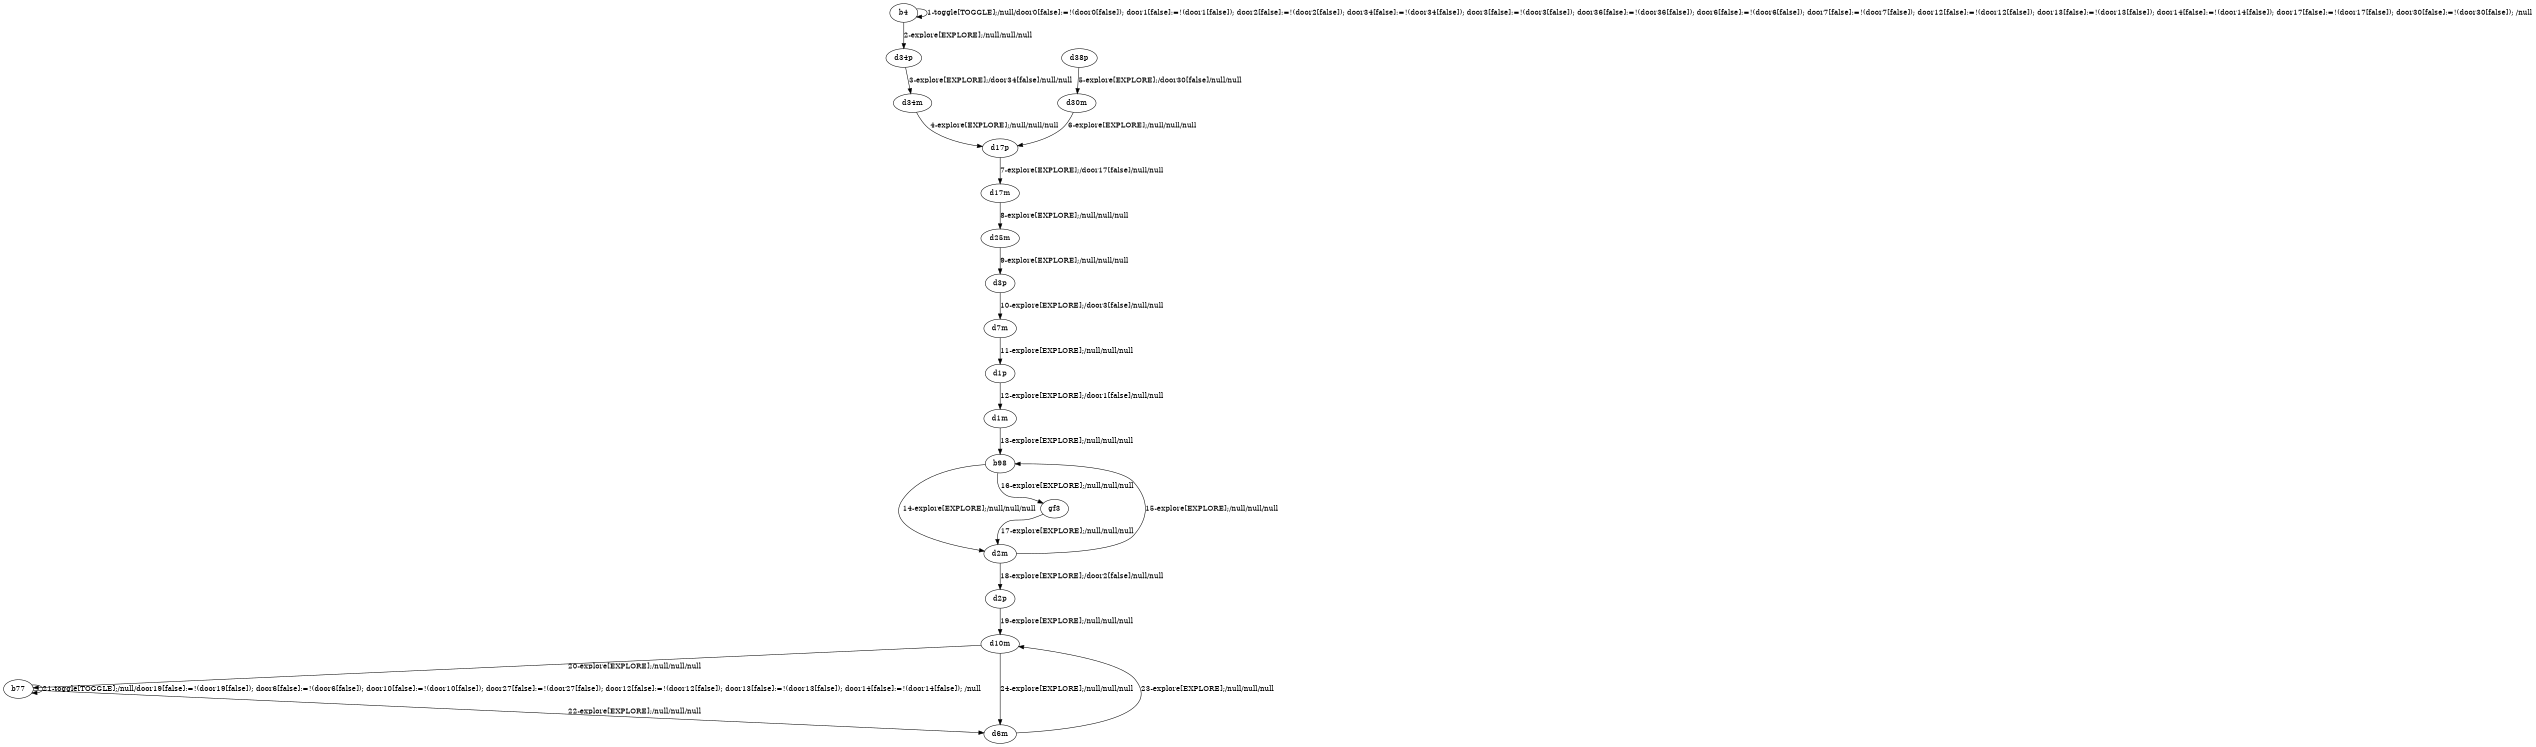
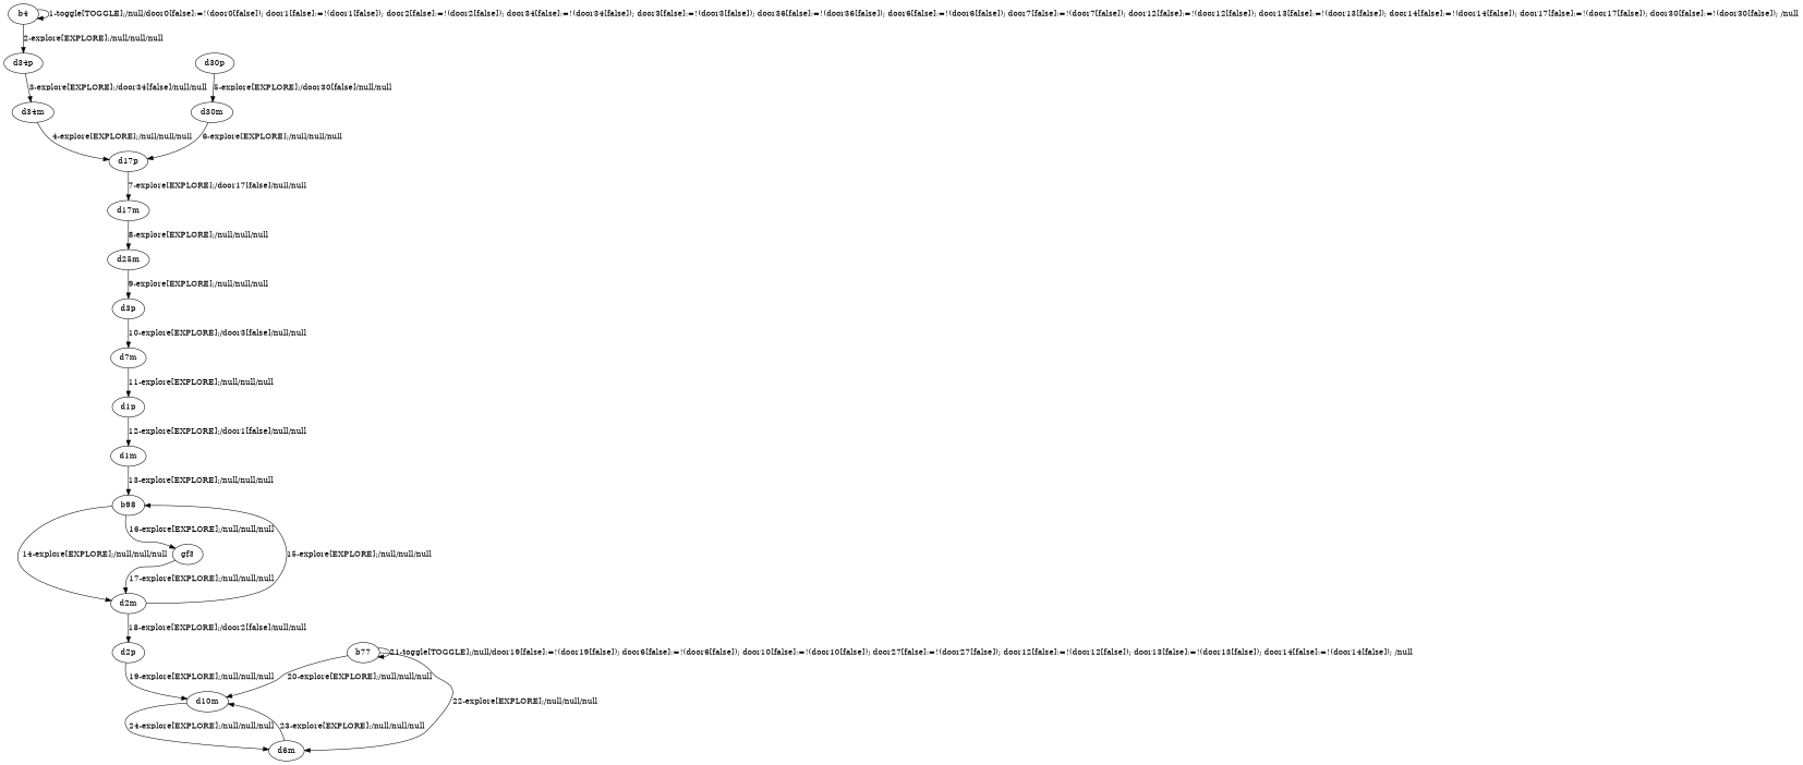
  digraph {
    b4
    d34p
    d34m
    d17p
-   d30p [label=d38p]
+   d30p
    d30m
    d17m
    d25m
    d3p
    n10 [label=d7m]
    d1p
    d1m
    b98
    d2m
    gf3
    d2p
    d10m
    b77
    d6m
    b4 -> b4 [label="1-toggle[TOGGLE];/null/door0[false]:=!(door0[false]); door1[false]:=!(door1[false]); door2[false]:=!(door2[false]); door34[false]:=!(door34[false]); door3[false]:=!(door3[false]); door36[false]:=!(door36[false]); door6[false]:=!(door6[false]); door7[false]:=!(door7[false]); door12[false]:=!(door12[false]); door13[false]:=!(door13[false]); door14[false]:=!(door14[false]); door17[false]:=!(door17[false]); door30[false]:=!(door30[false]); /null"]
    b4 -> d34p [label="2-explore[EXPLORE];/null/null/null"]
    d34p -> d34m [label="3-explore[EXPLORE];/door34[false]/null/null"]
    d34m -> d17p [label="4-explore[EXPLORE];/null/null/null"]
    d17p -> d17m [label="7-explore[EXPLORE];/door17[false]/null/null"]
    d30p -> d30m [label="5-explore[EXPLORE];/door30[false]/null/null"]
    d30m -> d17p [label="6-explore[EXPLORE];/null/null/null"]
    d17m -> d25m [label="8-explore[EXPLORE];/null/null/null"]
    d25m -> d3p [label="9-explore[EXPLORE];/null/null/null"]
    d3p -> n10 [label="10-explore[EXPLORE];/door3[false]/null/null"]
    n10 -> d1p [label="11-explore[EXPLORE];/null/null/null"]
    d1p -> d1m [label="12-explore[EXPLORE];/door1[false]/null/null"]
    d1m -> b98 [label="13-explore[EXPLORE];/null/null/null"]
    b98 -> d2m [label="14-explore[EXPLORE];/null/null/null"]
    b98 -> gf3 [label="16-explore[EXPLORE];/null/null/null"]
    d2m -> b98 [label="15-explore[EXPLORE];/null/null/null"]
    d2m -> d2p [label="18-explore[EXPLORE];/door2[false]/null/null"]
    gf3 -> d2m [label="17-explore[EXPLORE];/null/null/null"]
    d2p -> d10m [label="19-explore[EXPLORE];/null/null/null"]
-   d10m -> b77 [label="20-explore[EXPLORE];/null/null/null"]
+   b77 -> d10m [label="20-explore[EXPLORE];/null/null/null"]
    d10m -> d6m [label="24-explore[EXPLORE];/null/null/null"]
    b77 -> b77 [label="21-toggle[TOGGLE];/null/door19[false]:=!(door19[false]); door6[false]:=!(door6[false]); door10[false]:=!(door10[false]); door27[false]:=!(door27[false]); door12[false]:=!(door12[false]); door13[false]:=!(door13[false]); door14[false]:=!(door14[false]); /null"]
    b77 -> d6m [label="22-explore[EXPLORE];/null/null/null"]
    d6m -> d10m [label="23-explore[EXPLORE];/null/null/null"]
  }
